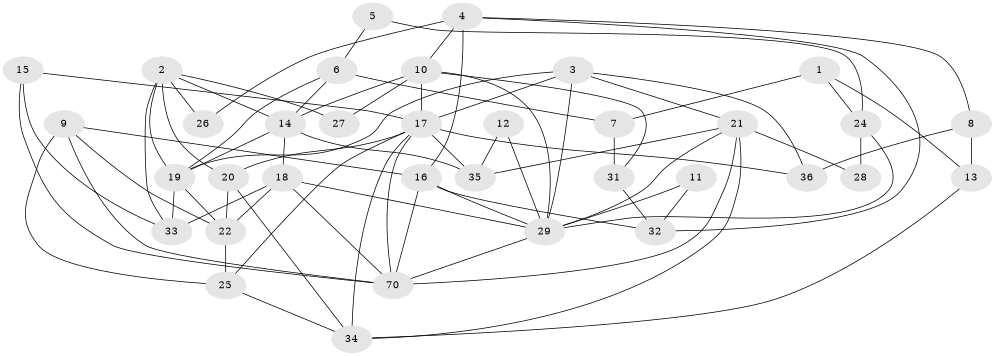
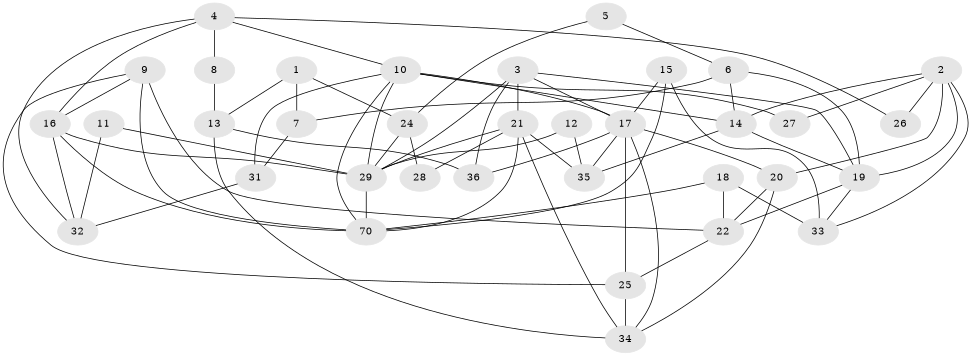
  graph {
    node [color=gray90 style=filled]
    edge [weight=1.0]
    1
    7
    13
    24
    31
    36
    34
    29
    28
    2
    14
    19
    20
    26
    27
    33
    35
    18
    22
    3
    17
    21
    25
    n24 [label=70]
    4
    8
    10
    16
    32
    5
    6
    9
    11
    12
    15
    1 -- 7
    1 -- 13
    1 -- 24
    7 -- 31
-   8 -- 36 [weight=2.0]
+   13 -- 36 [weight=2.0]
    13 -- 34
    24 -- 29
    24 -- 28
    31 -- 32
    29 -- n24
    2 -- 14
    2 -- 19
    2 -- 20 [weight=2.0]
    2 -- 26
    2 -- 27
    2 -- 33
    14 -- 19
    14 -- 35
-   14 -- 18
    19 -- 33
    19 -- 22
    20 -- 34
    20 -- 22
-   18 -- 29
    18 -- 33 [weight=2.0]
    18 -- 22
    18 -- n24 [weight=2.0]
    22 -- 25
    3 -- 36
    3 -- 29
    3 -- 19
    3 -- 17
    3 -- 21
    17 -- 36
    17 -- 34
    17 -- 20 [weight=2.0]
    17 -- 35
    17 -- 25
-   17 -- n24
+   10 -- n24
    21 -- 34
    21 -- 29
    21 -- 28 [weight=2.0]
    21 -- 35
    21 -- n24
    25 -- 34
    4 -- 26
    4 -- 8
    4 -- 10
    4 -- 16
    4 -- 32
    8 -- 13
    10 -- 31
    10 -- 29
    10 -- 14 [weight=2.0]
    10 -- 27
    10 -- 17
    16 -- 29
    16 -- n24
    16 -- 32
    5 -- 24
    5 -- 6
    6 -- 7
    6 -- 14
    6 -- 19
    9 -- 22 [weight=2.0]
    9 -- 25
    9 -- n24 [weight=2.0]
    9 -- 16
    11 -- 29
    11 -- 32
    12 -- 29
    12 -- 35
    15 -- 33
    15 -- 17
    15 -- n24
  }
